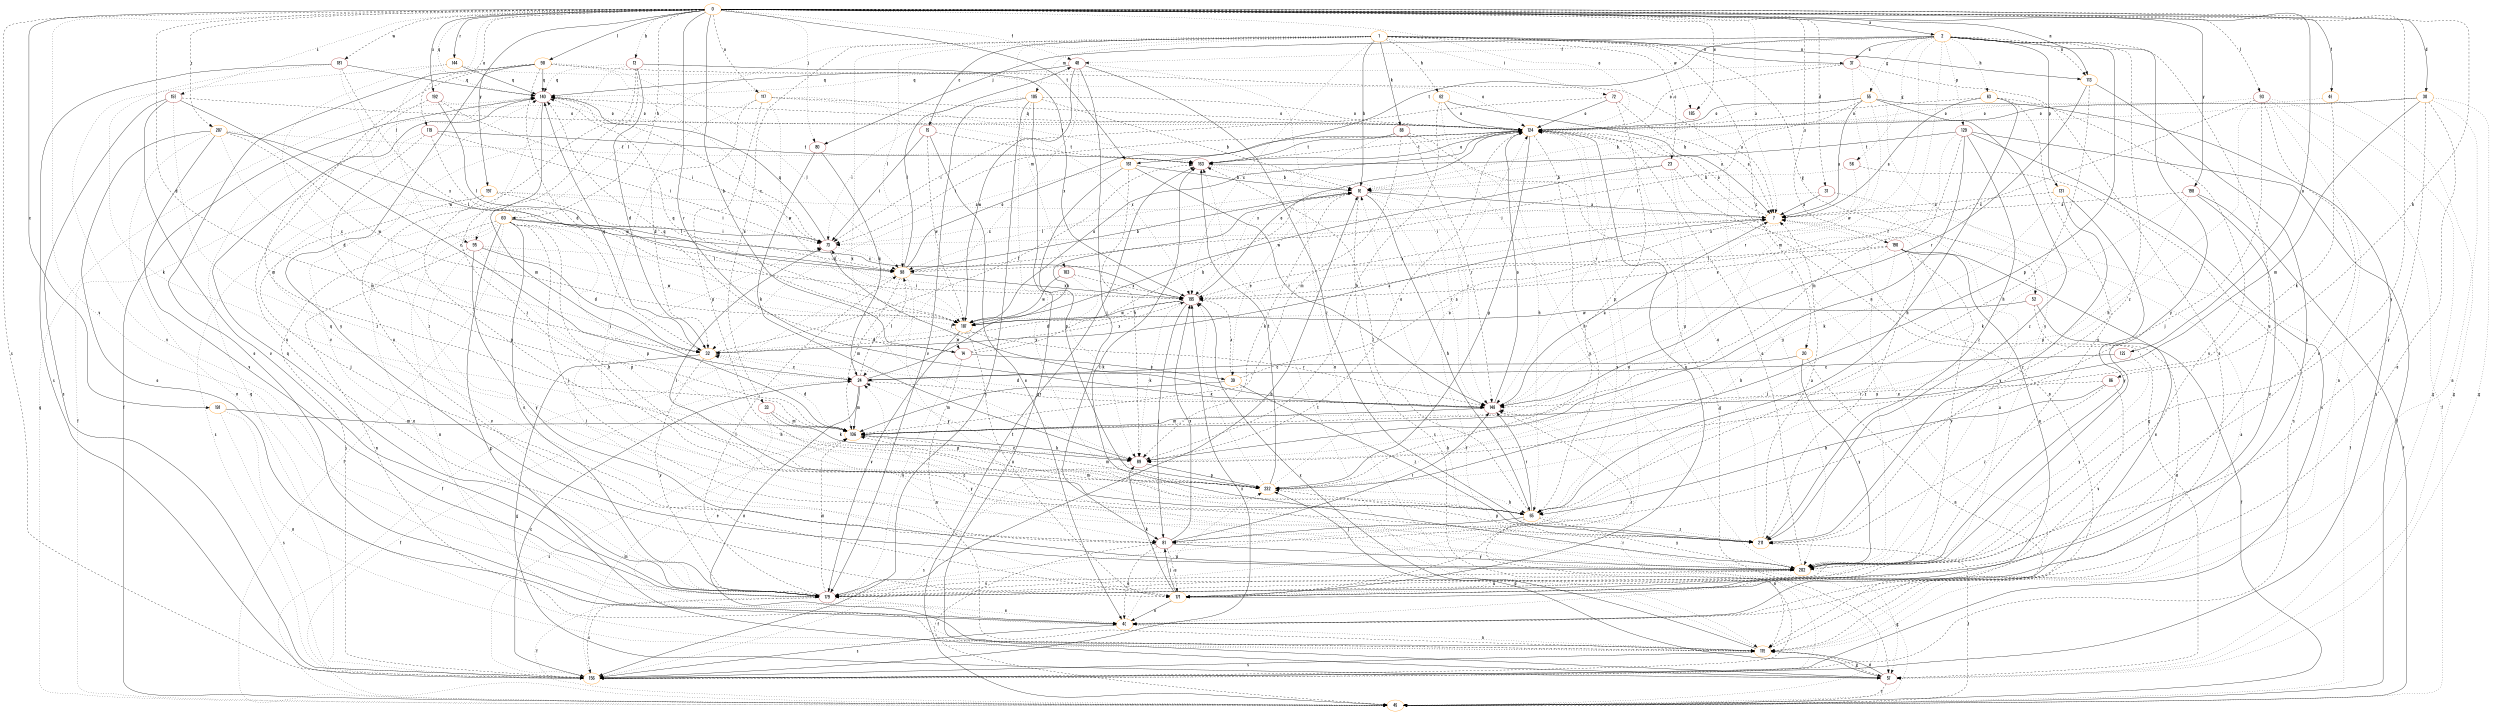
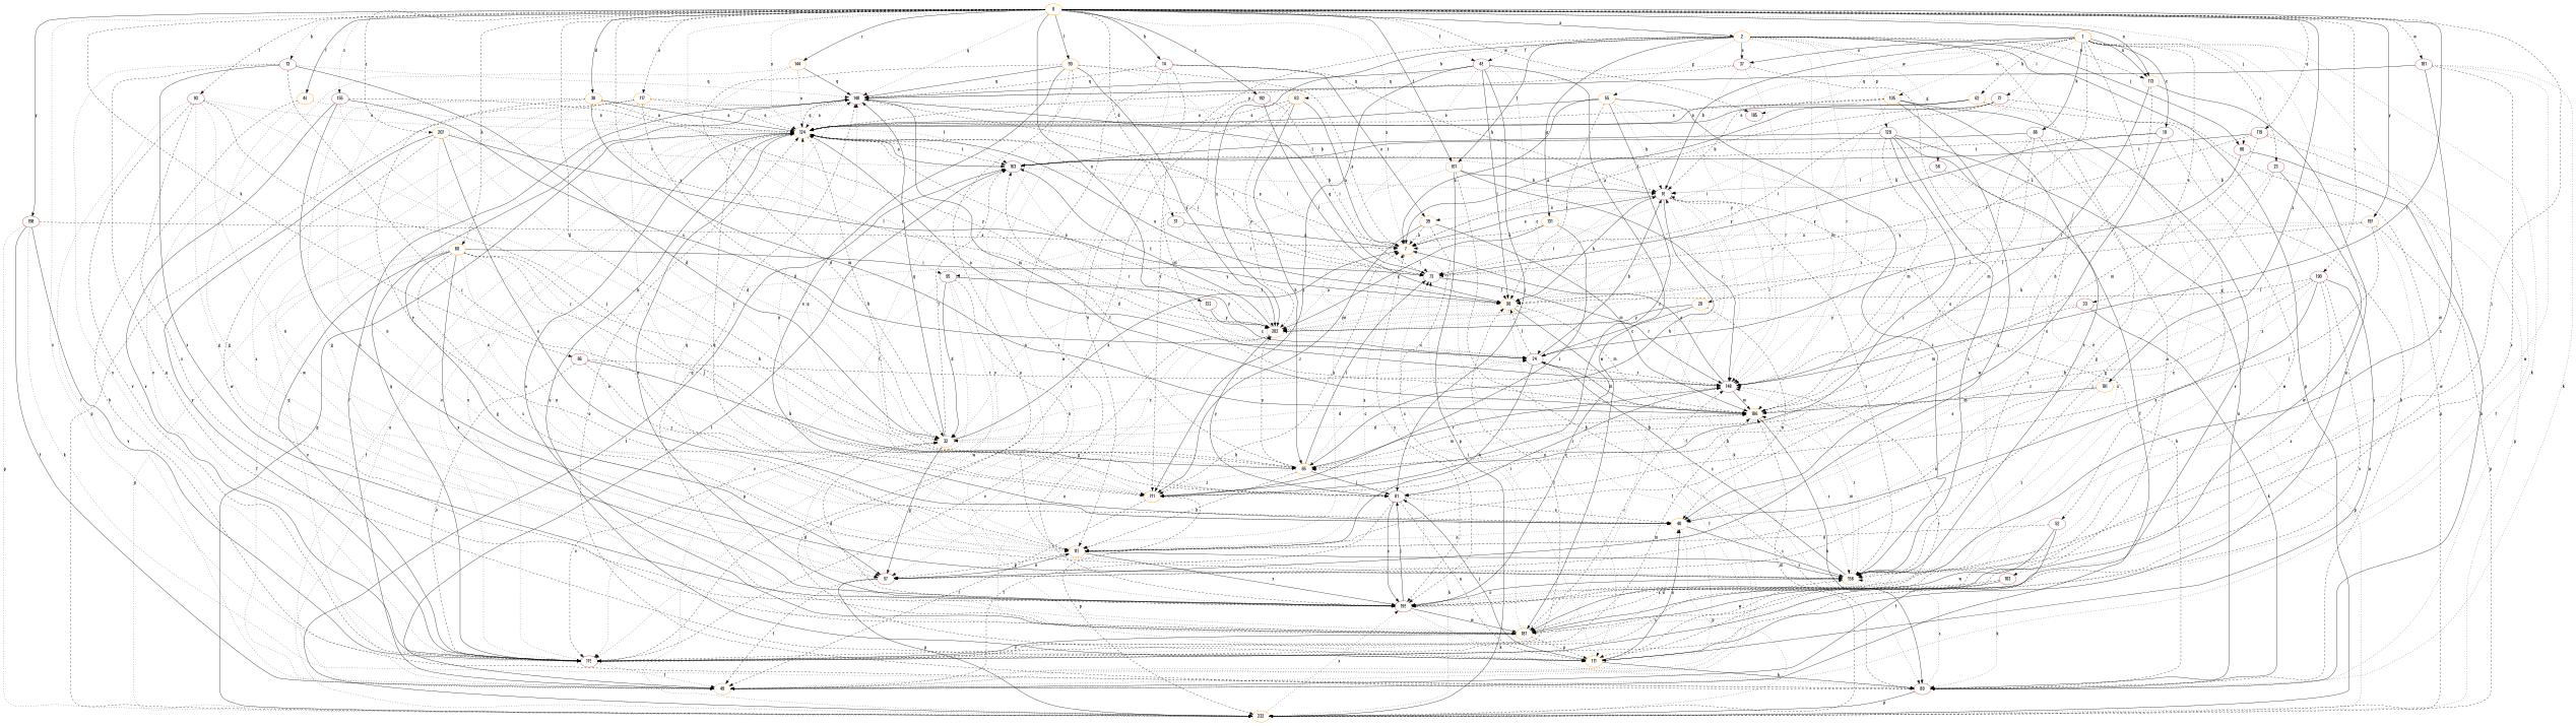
  strict digraph {
    fontname=Oswald
    node [color=brown fontname=Oswald]
    edge [fontname=Oswald style=dotted]
    0 [color=darkorange]
    2 [color=darkorange]
    7 [color=darkorange]
    13
    14
    30 [color=darkorange]
    31
    32 [color=darkorange]
    46 [color=darkorange]
    48
    60 [color=darkorange]
    80
    86
    90 [color=darkorange]
    93
    95
    113 [color=darkorange]
    117 [color=darkorange]
    119
    122
    124 [color=darkorange]
    140
    144 [color=darkorange]
    148
    155
    156 [color=darkorange]
    161 [color=darkorange]
    179
    181
    185
    190
    191 [color=darkorange]
    192
    197 [color=darkorange]
    198
    202 [color=darkorange]
    207 [color=darkorange]
    37
    55 [color=darkorange]
    56
    63 [color=darkorange]
    106 [color=darkorange]
    129
    131 [color=darkorange]
    n45 [color=darkorange label=232]
    171 [color=darkorange]
    211 [color=darkorange]
    195
    73
    16
    39 [color=darkorange]
    115 [color=darkorange]
    187 [color=darkorange]
    40 [color=darkorange]
    57
    49 [color=darkorange]
    65 [color=darkorange]
    163
    24
    89
    98 [color=darkorange]
    81
    1 [color=darkorange]
    19
    20 [color=darkorange]
    23
    33
    52
    62 [color=darkorange]
    72
    88
    103
    105 [color=darkorange]
    0 -> 2 [label=a style=solid]
    0 -> 7 [label=a]
    0 -> 13 [label=b]
    0 -> 14 [label=b style=solid]
    0 -> 30 [label=d style=solid]
    0 -> 31 [label=d style=dashed]
    0 -> 32 [label=d style=dashed]
    0 -> 46 [label=f style=solid]
    0 -> 48 [label=f]
    0 -> 60 [label=h style=dashed]
    0 -> 80 [label=j]
    0 -> 86 [label=k style=dashed]
    0 -> 90 [label=l style=solid]
    0 -> 93 [label=l style=dashed]
    0 -> 95 [label=l]
    0 -> 113 [label=n style=solid]
    0 -> 117 [label=o style=dashed]
    0 -> 119 [label=o style=dashed]
    0 -> 122 [label=o style=solid]
    0 -> 124 [label=o]
    0 -> 140 [label=q]
    0 -> 144 [label=r style=solid]
    0 -> 148 [label=r style=solid]
    0 -> 155 [label=s]
    0 -> 156 [label=s style=dashed]
    0 -> 161 [label=t style=solid]
    0 -> 179 [label=v]
    0 -> 181 [label=w style=dashed]
    0 -> 185 [label=w style=dashed]
    0 -> 190 [label=x style=dashed]
    0 -> 191 [label=x style=solid]
    0 -> 192 [label=x style=solid]
    0 -> 197 [label=y style=solid]
    0 -> 198 [label=y style=solid]
    0 -> 202 [label=y style=dashed]
    0 -> 207 [label=z style=dashed]
    2 -> 48 [label=f]
    2 -> 80 [label=j style=solid]
    2 -> 113 [label=n style=dashed]
    2 -> 148 [label=r]
    2 -> 161 [label=t style=solid]
    2 -> 202 [label=y style=solid]
    2 -> 37 [label=e style=solid]
    2 -> 55 [label=g]
    2 -> 56 [label=g]
    2 -> 63 [label=h]
    2 -> 106 [label=m]
    2 -> 129 [label=p]
    2 -> 131 [label=p style=solid]
    2 -> n45 [label=p style=solid]
    2 -> 171 [label=u style=dashed]
    2 -> 211 [label=z style=dashed]
    7 -> 124 [label=o style=dashed]
    7 -> 171 [label=u]
    7 -> 195 [label=x style=dashed]
    7 -> 73 [label=i]
    13 -> 32 [label=d style=solid]
    13 -> 140 [label=q]
    13 -> 179 [label=v]
    13 -> 171 [label=u style=dashed]
    13 -> 211 [label=z style=dashed]
    13 -> 195 [label=x style=solid]
    14 -> 140 [label=q style=dashed]
    14 -> 179 [label=v]
    14 -> 195 [label=x style=dashed]
    14 -> 16 [label=b style=dashed]
    14 -> 39 [label=e style=solid]
    14 -> 115 [label=n style=dashed]
-   187 -> 14 [label=w]
+   14 -> 187 [label=w]
    30 -> 124 [label=o style=solid]
    30 -> 202 [label=y style=dashed]
    30 -> 106 [label=m style=solid]
    30 -> 16 [label=b]
    30 -> 115 [label=n]
    30 -> 40 [label=e style=dashed]
    30 -> 57 [label=g]
    31 -> 7 [label=a style=solid]
    31 -> 202 [label=y]
    31 -> 73 [label=i]
    31 -> 49 [label=f]
    32 -> 7 [label=a style=solid]
    32 -> 140 [label=q style=solid]
    32 -> 179 [label=v style=dashed]
    32 -> 57 [label=g style=solid]
    32 -> 65 [label=h]
    32 -> 163 [label=t style=dashed]
    32 -> 24 [label=c]
    46 -> 124 [label=o]
    46 -> 57 [label=g]
    46 -> 89 [label=k style=dashed]
    48 -> 140 [label=q style=solid]
    48 -> 211 [label=z style=solid]
    48 -> 115 [label=n]
    48 -> 187 [label=w style=solid]
    48 -> 24 [label=c]
-   98 -> 48 [label=l style=solid]
+   48 -> 98 [label=l style=solid]
    48 -> 81 [label=j style=solid]
    60 -> 156 [label=s style=dashed]
    60 -> 179 [label=v style=solid]
    60 -> n45 [label=p]
    60 -> 195 [label=x style=solid]
    60 -> 73 [label=i style=solid]
    60 -> 115 [label=n]
    60 -> 40 [label=e]
    60 -> 57 [label=g style=solid]
    60 -> 49 [label=f]
    60 -> 65 [label=h style=dashed]
    60 -> 81 [label=j style=dashed]
    80 -> 24 [label=c style=solid]
    80 -> 89 [label=k style=solid]
    86 -> 148 [label=r style=dashed]
    86 -> 179 [label=v style=dashed]
    86 -> 211 [label=z style=dashed]
    86 -> 65 [label=h style=solid]
    90 -> 7 [label=a style=dashed]
    90 -> 32 [label=d style=dashed]
    90 -> 140 [label=q style=solid]
    90 -> 202 [label=y style=solid]
    90 -> 171 [label=u style=dashed]
    90 -> 195 [label=x]
    90 -> 40 [label=e style=solid]
    90 -> 98 [label=l]
    93 -> 124 [label=o]
    93 -> 179 [label=v style=dashed]
    93 -> 195 [label=x style=dashed]
    93 -> 115 [label=n]
    93 -> 57 [label=g]
    93 -> 49 [label=f]
    93 -> 65 [label=h]
    93 -> 81 [label=j style=dashed]
    95 -> 32 [label=d style=solid]
    95 -> 179 [label=v]
    95 -> 202 [label=y style=solid]
    95 -> n45 [label=p]
    95 -> 115 [label=n style=dashed]
    95 -> 187 [label=w]
    95 -> 98 [label=l]
    113 -> 148 [label=r style=solid]
    113 -> 171 [label=u style=solid]
    113 -> 65 [label=h style=dashed]
    117 -> 32 [label=d style=dashed]
    117 -> 124 [label=o style=dashed]
    117 -> n45 [label=p style=dashed]
    117 -> 195 [label=x]
    117 -> 187 [label=w]
    117 -> 163 [label=t]
    117 -> 81 [label=j]
    119 -> 106 [label=m style=dashed]
    119 -> 73 [label=i style=dashed]
    119 -> 187 [label=w style=dashed]
    119 -> 49 [label=f]
    119 -> 163 [label=t style=solid]
    122 -> 202 [label=y]
    122 -> 24 [label=c style=solid]
    124 -> 140 [label=q style=dashed]
    124 -> 179 [label=v]
    124 -> n45 [label=p style=solid]
    124 -> 171 [label=u style=solid]
    124 -> 73 [label=i style=dashed]
    124 -> 65 [label=h style=dashed]
    124 -> 163 [label=t style=dashed]
    140 -> 124 [label=o]
    140 -> 106 [label=m style=solid]
    140 -> 211 [label=z]
    140 -> 73 [label=i style=dashed]
    140 -> 49 [label=f style=solid]
    144 -> 124 [label=o]
    144 -> 140 [label=q style=solid]
    144 -> 179 [label=v]
    144 -> 24 [label=c]
    148 -> 7 [label=a style=solid]
    148 -> 32 [label=d]
    148 -> 124 [label=o style=solid]
    148 -> 106 [label=m style=solid]
    155 -> 124 [label=o style=dashed]
    155 -> 156 [label=s style=solid]
    155 -> 179 [label=v style=solid]
    155 -> 211 [label=z]
    155 -> 24 [label=c style=solid]
    156 -> 140 [label=q]
    156 -> 148 [label=r]
    156 -> 106 [label=m]
    156 -> 195 [label=x style=solid]
    156 -> 24 [label=c style=solid]
    161 -> 32 [label=d]
    161 -> 148 [label=r style=solid]
    161 -> n45 [label=p style=solid]
    161 -> 16 [label=b style=solid]
    161 -> 89 [label=k style=dashed]
    179 -> 124 [label=o]
    179 -> 140 [label=q style=solid]
    179 -> 156 [label=s style=dashed]
    179 -> 106 [label=m style=dashed]
-   179 -> 16 [label=b style=solid]
+   179 -> 16 [label=b]
    179 -> 40 [label=e]
    179 -> 49 [label=f]
    179 -> 98 [label=l style=dashed]
    181 -> 140 [label=q style=solid]
    181 -> 156 [label=s style=solid]
    181 -> 195 [label=x style=dashed]
    181 -> 187 [label=w]
    181 -> 89 [label=k]
    185 -> 148 [label=r]
    185 -> 202 [label=y]
    190 -> 179 [label=v style=dashed]
    190 -> 171 [label=u style=solid]
    190 -> 211 [label=z style=dashed]
    190 -> 195 [label=x style=dashed]
    190 -> 40 [label=e style=solid]
    190 -> 65 [label=h]
    190 -> 98 [label=l style=dashed]
    190 -> 81 [label=j]
    191 -> 156 [label=s]
    191 -> 106 [label=m style=solid]
    191 -> 115 [label=n]
    192 -> 124 [label=o]
    192 -> 106 [label=m style=dashed]
    192 -> 73 [label=i style=dashed]
    192 -> 98 [label=l style=solid]
    197 -> 7 [label=a]
    197 -> 156 [label=s]
    197 -> n45 [label=p style=dashed]
    197 -> 73 [label=i]
    197 -> 98 [label=l style=dashed]
    197 -> 81 [label=j style=dashed]
    198 -> 7 [label=a style=dashed]
    198 -> 179 [label=v style=solid]
    198 -> n45 [label=p]
    198 -> 49 [label=f style=solid]
    198 -> 89 [label=k]
    202 -> 7 [label=a]
    202 -> 124 [label=o style=dashed]
    202 -> 179 [label=v style=dashed]
    202 -> 171 [label=u]
    202 -> 57 [label=g]
    202 -> 163 [label=t style=solid]
    202 -> 24 [label=c]
    207 -> 32 [label=d]
    207 -> 179 [label=v style=solid]
    207 -> 115 [label=n]
    207 -> 187 [label=w style=dashed]
    207 -> 40 [label=e style=solid]
    207 -> 163 [label=t]
    207 -> 98 [label=l style=solid]
    37 -> 124 [label=o style=dashed]
    37 -> 140 [label=q]
    37 -> 148 [label=r]
    37 -> 202 [label=y]
    37 -> 40 [label=e style=dashed]
    55 -> 7 [label=a style=solid]
    55 -> 124 [label=o style=solid]
    55 -> 156 [label=s style=solid]
    55 -> 211 [label=z style=solid]
    55 -> 16 [label=b]
    55 -> 187 [label=w]
    55 -> 98 [label=l style=dashed]
    56 -> 156 [label=s style=dashed]
    56 -> 195 [label=x]
    56 -> 16 [label=b]
    63 -> 7 [label=a style=solid]
    63 -> 124 [label=o style=dashed]
    63 -> 179 [label=v style=dashed]
    63 -> 202 [label=y style=dashed]
    63 -> 65 [label=h style=solid]
    106 -> 32 [label=d]
    106 -> 156 [label=s]
    106 -> 89 [label=k style=solid]
    129 -> 148 [label=r]
    129 -> 156 [label=s style=solid]
    129 -> 106 [label=m style=dashed]
    129 -> 211 [label=z style=solid]
    129 -> 49 [label=f style=solid]
    129 -> 163 [label=t style=solid]
    129 -> 89 [label=n style=solid]
    131 -> 7 [label=a style=dashed]
    131 -> 202 [label=y style=solid]
    131 -> 211 [label=z style=solid]
    131 -> 89 [label=k]
    n45 -> 124 [label=o]
    n45 -> 106 [label=m style=dashed]
    n45 -> 195 [label=x]
    n45 -> 65 [label=h]
    n45 -> 163 [label=t style=solid]
    171 -> 148 [label=r style=dashed]
    171 -> 73 [label=i]
    171 -> 40 [label=e style=solid]
    171 -> 89 [label=k style=solid]
    171 -> 81 [label=j style=solid]
    211 -> 7 [label=a style=dashed]
    211 -> 124 [label=o]
    211 -> n45 [label=p style=dashed]
    211 -> 49 [label=f style=dashed]
    195 -> 32 [label=d style=dashed]
    195 -> 124 [label=o style=solid]
    195 -> 187 [label=w style=solid]
    195 -> 89 [label=k]
    195 -> 81 [label=j style=solid]
    73 -> 140 [label=q style=solid]
    73 -> 148 [label=r style=solid]
    73 -> 98 [label=l]
    16 -> 7 [label=a style=solid]
    16 -> 148 [label=r]
    16 -> 156 [label=s style=dashed]
    16 -> 39 [label=e]
    16 -> 49 [label=f]
    16 -> 65 [label=h style=solid]
    16 -> 89 [label=k style=dashed]
    16 -> 98 [label=l]
    39 -> 7 [label=a style=dashed]
    39 -> 106 [label=m style=solid]
    39 -> 211 [label=z style=solid]
    39 -> 195 [label=x style=dashed]
    115 -> 7 [label=a]
    115 -> 124 [label=o style=dashed]
    115 -> 156 [label=s style=solid]
    115 -> 195 [label=x style=solid]
    115 -> 57 [label=g style=dashed]
    115 -> 163 [label=t]
    187 -> 32 [label=d]
    187 -> 124 [label=o style=solid]
    187 -> 140 [label=q style=dashed]
    187 -> 148 [label=r style=dashed]
    187 -> 179 [label=v style=solid]
    187 -> 171 [label=u style=dashed]
    187 -> 73 [label=i]
    40 -> 156 [label=s style=solid]
    40 -> n45 [label=p]
    40 -> 115 [label=n]
    57 -> n45 [label=p style=solid]
    57 -> 115 [label=n style=solid]
    57 -> 49 [label=f style=dashed]
    49 -> 140 [label=q]
    49 -> 16 [label=b]
    49 -> 163 [label=t style=solid]
    65 -> 148 [label=r style=solid]
    65 -> 202 [label=y style=dashed]
    65 -> 106 [label=m style=dashed]
    65 -> 211 [label=z]
    65 -> 73 [label=i style=solid]
    65 -> 115 [label=n style=dashed]
    65 -> 163 [label=t style=dashed]
    65 -> 24 [label=c]
    65 -> 81 [label=j style=solid]
    163 -> 124 [label=o style=solid]
    163 -> 148 [label=r]
    163 -> 16 [label=b]
    24 -> 148 [label=r style=dashed]
    24 -> 106 [label=m style=solid]
    24 -> 16 [label=b style=solid]
    24 -> 115 [label=n style=solid]
    24 -> 49 [label=f]
    24 -> 98 [label=l style=dashed]
    89 -> 124 [label=o style=dashed]
    89 -> 156 [label=s]
    89 -> n45 [label=p style=solid]
    98 -> 124 [label=o style=solid]
    98 -> 202 [label=y]
    98 -> 106 [label=m style=dashed]
    98 -> 195 [label=x style=solid]
    98 -> 16 [label=b style=solid]
    98 -> 49 [label=f]
    81 -> 140 [label=q]
    81 -> 148 [label=r style=solid]
    81 -> 202 [label=y style=solid]
    81 -> 171 [label=u style=dashed]
    81 -> 195 [label=x style=solid]
    81 -> 40 [label=e style=dashed]
    81 -> 49 [label=f style=dashed]
    1 -> 95 [label=l]
    1 -> 113 [label=n style=solid]
    1 -> 185 [label=w]
    1 -> 37 [label=e style=solid]
    1 -> 195 [label=x]
    1 -> 16 [label=b style=solid]
    1 -> 89 [label=k]
    1 -> 98 [label=l]
    1 -> 19 [label=c style=solid]
    1 -> 20 [label=c style=dashed]
    1 -> 23 [label=c style=dashed]
    1 -> 33 [label=e style=dashed]
    1 -> 52 [label=g style=dashed]
    1 -> 62 [label=h style=dashed]
    1 -> 72 [label=i]
    1 -> 88 [label=k style=solid]
    1 -> 103 [label=m]
    1 -> 105 [label=m]
    19 -> 73 [label=i style=solid]
    19 -> 187 [label=w style=dashed]
    19 -> 40 [label=e style=solid]
    19 -> 163 [label=t style=dashed]
    20 -> 202 [label=y style=solid]
    20 -> 115 [label=n style=dashed]
    20 -> 24 [label=c style=solid]
    23 -> n45 [label=p]
    23 -> 16 [label=b]
    23 -> 187 [label=w style=solid]
    23 -> 40 [label=e]
    23 -> 57 [label=g style=dashed]
    33 -> 202 [label=y]
    33 -> 106 [label=m style=dashed]
    33 -> n45 [label=p]
    33 -> 40 [label=e]
    33 -> 89 [label=k style=solid]
    52 -> 115 [label=n style=dashed]
    52 -> 187 [label=w style=solid]
    52 -> 49 [label=f style=solid]
    62 -> 7 [label=a style=solid]
    62 -> 124 [label=o style=solid]
    62 -> 65 [label=h]
    62 -> 89 [label=k style=dashed]
    72 -> 7 [label=a style=dashed]
    72 -> 124 [label=o style=solid]
    72 -> n45 [label=p style=dashed]
    72 -> 73 [label=i style=dashed]
    88 -> 148 [label=r style=dashed]
    88 -> 202 [label=y]
    88 -> 106 [label=m style=dashed]
    88 -> 195 [label=x]
    88 -> 57 [label=g style=dashed]
    88 -> 163 [label=t style=solid]
    103 -> 195 [label=x style=dashed]
    103 -> 187 [label=w style=solid]
    103 -> 89 [label=k]
    105 -> 124 [label=o style=dashed]
    105 -> 156 [label=s style=solid]
    105 -> 179 [label=v style=solid]
    105 -> 202 [label=y]
    105 -> 73 [label=i]
    105 -> 16 [label=b style=dashed]
    105 -> 57 [label=g style=solid]
  }
